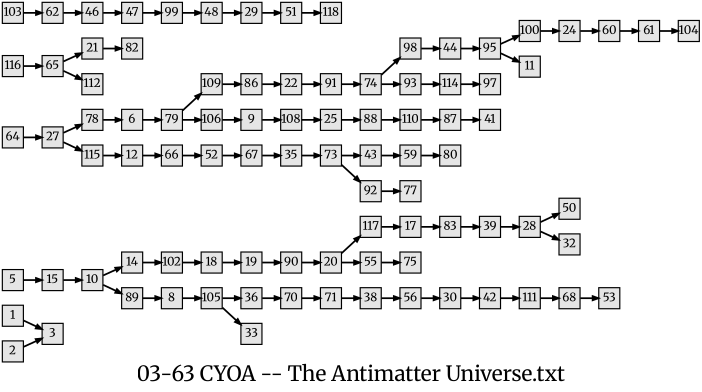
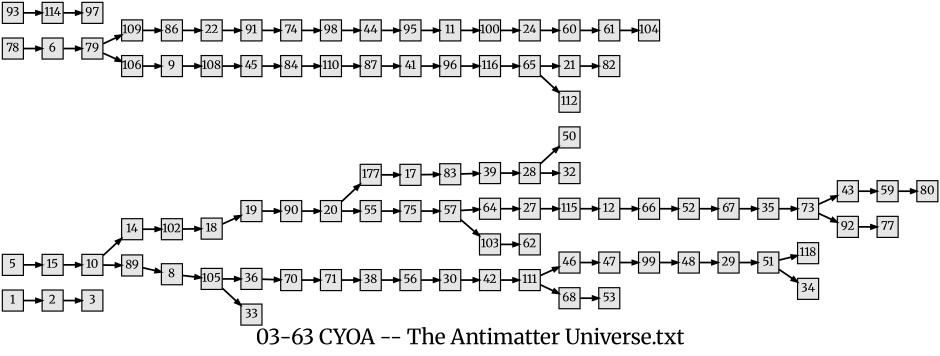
  digraph {
    fontname=Merriweather
    fontsize=36
    label="03-63 CYOA -- The Antimatter Universe.txt"
    nodesep=0.35
    ordering=out
    rankdir=LR
    ranksep=0.45
    node [fillcolor=grey90 fixedsize=true fontname=Merriweather fontsize=20 labelfloat=true margin="0,0" penwidth=2 regular=true shape=rect style=filled]
    edge [fontname=Merriweather fontsize=12 labelfloat=true penwidth=3]
    1
    2
    3
    5
    15
    10
    14
    n8 [label=89]
    6
    79
    109
    106
    86
    9
    8
    105
    36
    33
    70
    108
-   25
-   88
+   25 [label=45]
+   88 [label=84]
    102
    18
    11
    100
    24
    60
    12
    66
    52
    67
    19
    17
    83
    39
    28
    90
    20
-   117
+   117 [label=177]
    55
    75
+   57
    21
    82
    22
    91
    74
    98
    93
    61
    104
    110
    87
    27
    78
    115
    50
    32
    29
    51
    118
+   34
    30
    42
    111
    46
    68
    35
    73
    43
    92
    59
    77
    71
    38
    56
    41
+   96
    116
    65
    47
    53
    80
    44
    95
    99
    48
    64
    103
    62
    112
    114
    97
-   1 -> 3
+   1 -> 2
    2 -> 3
    5 -> 15
    15 -> 10
    10 -> 14
    10 -> n8
    14 -> 102
    n8 -> 8
    6 -> 79
    79 -> 109
    79 -> 106
    109 -> 86
    106 -> 9
    86 -> 22
    9 -> 108
    8 -> 105
    105 -> 36
    105 -> 33
    36 -> 70
    70 -> 71
    108 -> 25
    25 -> 88
    88 -> 110
    102 -> 18
    18 -> 19
-   95 -> 100
+   11 -> 100
    100 -> 24
    24 -> 60
    60 -> 61
    12 -> 66
    66 -> 52
    52 -> 67
    67 -> 35
    19 -> 90
    17 -> 83
    83 -> 39
    39 -> 28
    28 -> 50
    28 -> 32
    90 -> 20
    20 -> 117
    20 -> 55
    117 -> 17
    55 -> 75
+   75 -> 57
+   57 -> 64
+   57 -> 103
    21 -> 82
    22 -> 91
    91 -> 74
    74 -> 98
-   74 -> 93
    98 -> 44
    93 -> 114
    61 -> 104
    110 -> 87
    87 -> 41
-   27 -> 78
    27 -> 115
    78 -> 6
    115 -> 12
    29 -> 51
    51 -> 118
+   51 -> 34
    30 -> 42
    42 -> 111
-   62 -> 46
+   111 -> 46
    111 -> 68
    46 -> 47
    68 -> 53
    35 -> 73
    73 -> 43
    73 -> 92
    43 -> 59
    92 -> 77
    59 -> 80
    71 -> 38
    38 -> 56
    56 -> 30
+   41 -> 96
+   96 -> 116
    116 -> 65
    65 -> 21
    65 -> 112
    47 -> 99
    44 -> 95
    95 -> 11
    99 -> 48
    48 -> 29
    64 -> 27
    103 -> 62
    114 -> 97
  }
